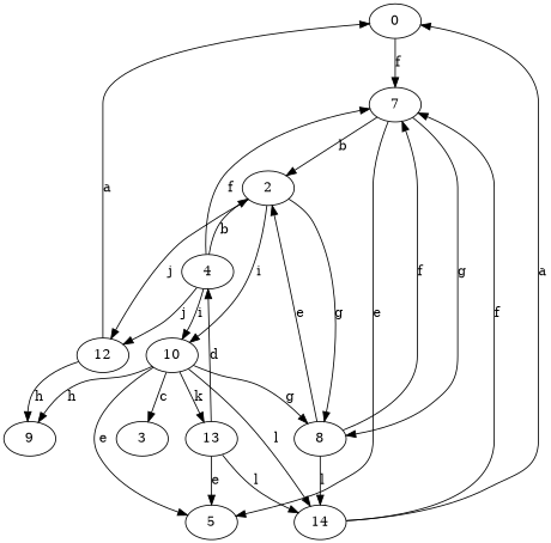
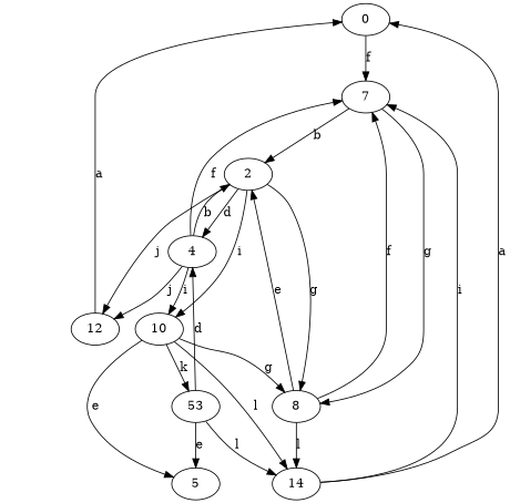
  strict digraph {
    0
    7
    2
    8
    5
    4
    10
    12
    14
-   9
-   3
-   13
+   13 [label=53]
    0 -> 7 [label=f]
    7 -> 2 [label=b]
    7 -> 8 [label=g]
-   7 -> 5 [label=e]
    2 -> 8 [label=g]
+   2 -> 4 [label=d]
    2 -> 10 [label=i]
    2 -> 12 [label=j]
    8 -> 7 [label=f]
    8 -> 2 [label=e]
    8 -> 14 [label=l]
    4 -> 7 [label=f]
    4 -> 2 [label=b]
    4 -> 10 [label=i]
    4 -> 12 [label=j]
    10 -> 8 [label=g]
    10 -> 5 [label=e]
    10 -> 14 [label=l]
-   10 -> 9 [label=h]
-   10 -> 3 [label=c]
    10 -> 13 [label=k]
    12 -> 0 [label=a]
-   12 -> 9 [label=h]
    14 -> 0 [label=a]
-   14 -> 7 [label=f]
+   14 -> 7 [label=i]
    13 -> 5 [label=e]
    13 -> 4 [label=d]
    13 -> 14 [label=l]
  }
